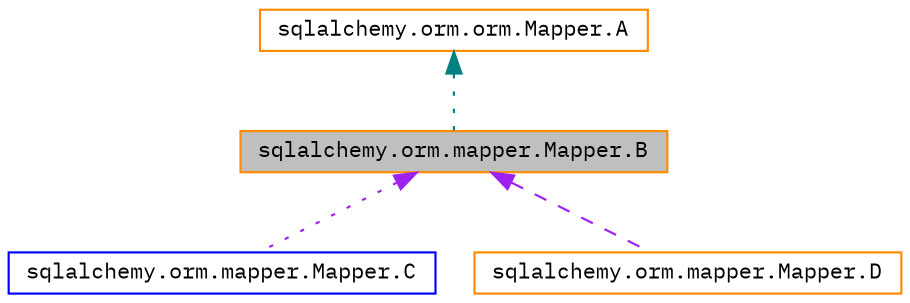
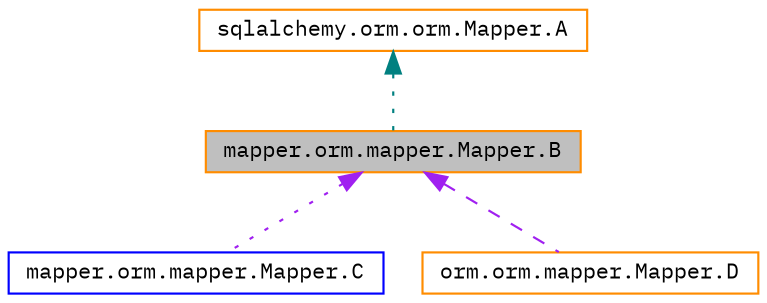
  digraph {
    fontname="IBM Plex Mono"
    node [color=darkorange fillcolor=white fontname="IBM Plex Mono" fontsize=10 shape=record style=filled]
    edge [color=purple dir=back fontname="IBM Plex Mono" fontsize=10 labelfontname=Helvetica labelfontsize=10 style=dotted]
-   n1 [fillcolor=grey75 fontcolor=black height=0.2 label="sqlalchemy.orm.mapper.Mapper.B" width=0.4]
-   n2 [color=blue height=0.2 label="sqlalchemy.orm.mapper.Mapper.C" width=0.4]
-   n3 [height=0.2 label="sqlalchemy.orm.mapper.Mapper.D" width=0.4]
+   n1 [fillcolor=grey75 fontcolor=black height=0.2 label="mapper.orm.mapper.Mapper.B" width=0.4]
+   n2 [color=blue height=0.2 label="mapper.orm.mapper.Mapper.C" width=0.4]
+   n3 [height=0.2 label="orm.orm.mapper.Mapper.D" width=0.4]
    n4 [height=0.2 label="sqlalchemy.orm.orm.Mapper.A" width=0.4]
    n1 -> n2
    n1 -> n3 [style=dashed]
    n4 -> n1 [color=teal]
  }
